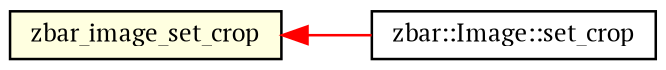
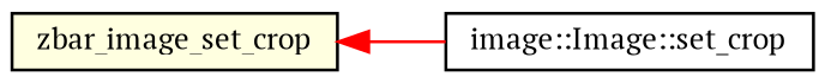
  digraph {
    rankdir=LR
    fontname="PT Serif"
    node [color=black fontname="PT Serif" fontsize=10 shape=record style=filled]
    n1 [fillcolor=lightyellow fontcolor=black height=0.2 label=zbar_image_set_crop width=0.4]
-   n2 [fillcolor=white height=0.2 label="zbar::Image::set_crop" width=0.4]
+   n2 [fillcolor=white height=0.2 label="image::Image::set_crop" width=0.4]
    n1 -> n2 [color=red dir=back fontname="PT Serif" fontsize=10 labelfontname=Helvetica labelfontsize=10 style=solid]
  }
